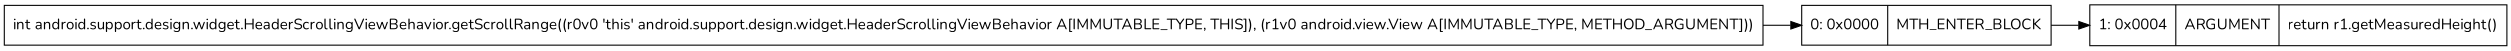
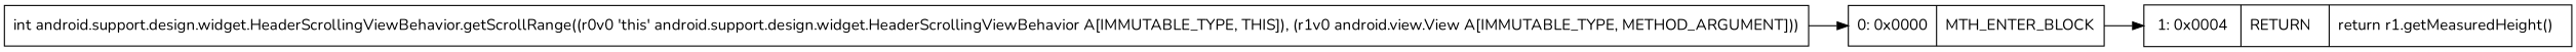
  digraph {
    rankdir=LR
    fontname=Nunito
    node [shape=record fontname=Nunito]
    edge [fontname=Nunito]
    n1 [label="{0\:\ 0x0000|MTH_ENTER_BLOCK\l}"]
-   n2 [label="{1\:\ 0x0004|ARGUMENT\l|return r1.getMeasuredHeight()\l}"]
+   n2 [label="{1\:\ 0x0004|RETURN\l|return r1.getMeasuredHeight()\l}"]
    n3 [label="{int android.support.design.widget.HeaderScrollingViewBehavior.getScrollRange((r0v0 'this' android.support.design.widget.HeaderScrollingViewBehavior A[IMMUTABLE_TYPE, THIS]), (r1v0 android.view.View A[IMMUTABLE_TYPE, METHOD_ARGUMENT])) }"]
    n1 -> n2
    n3 -> n1
  }
